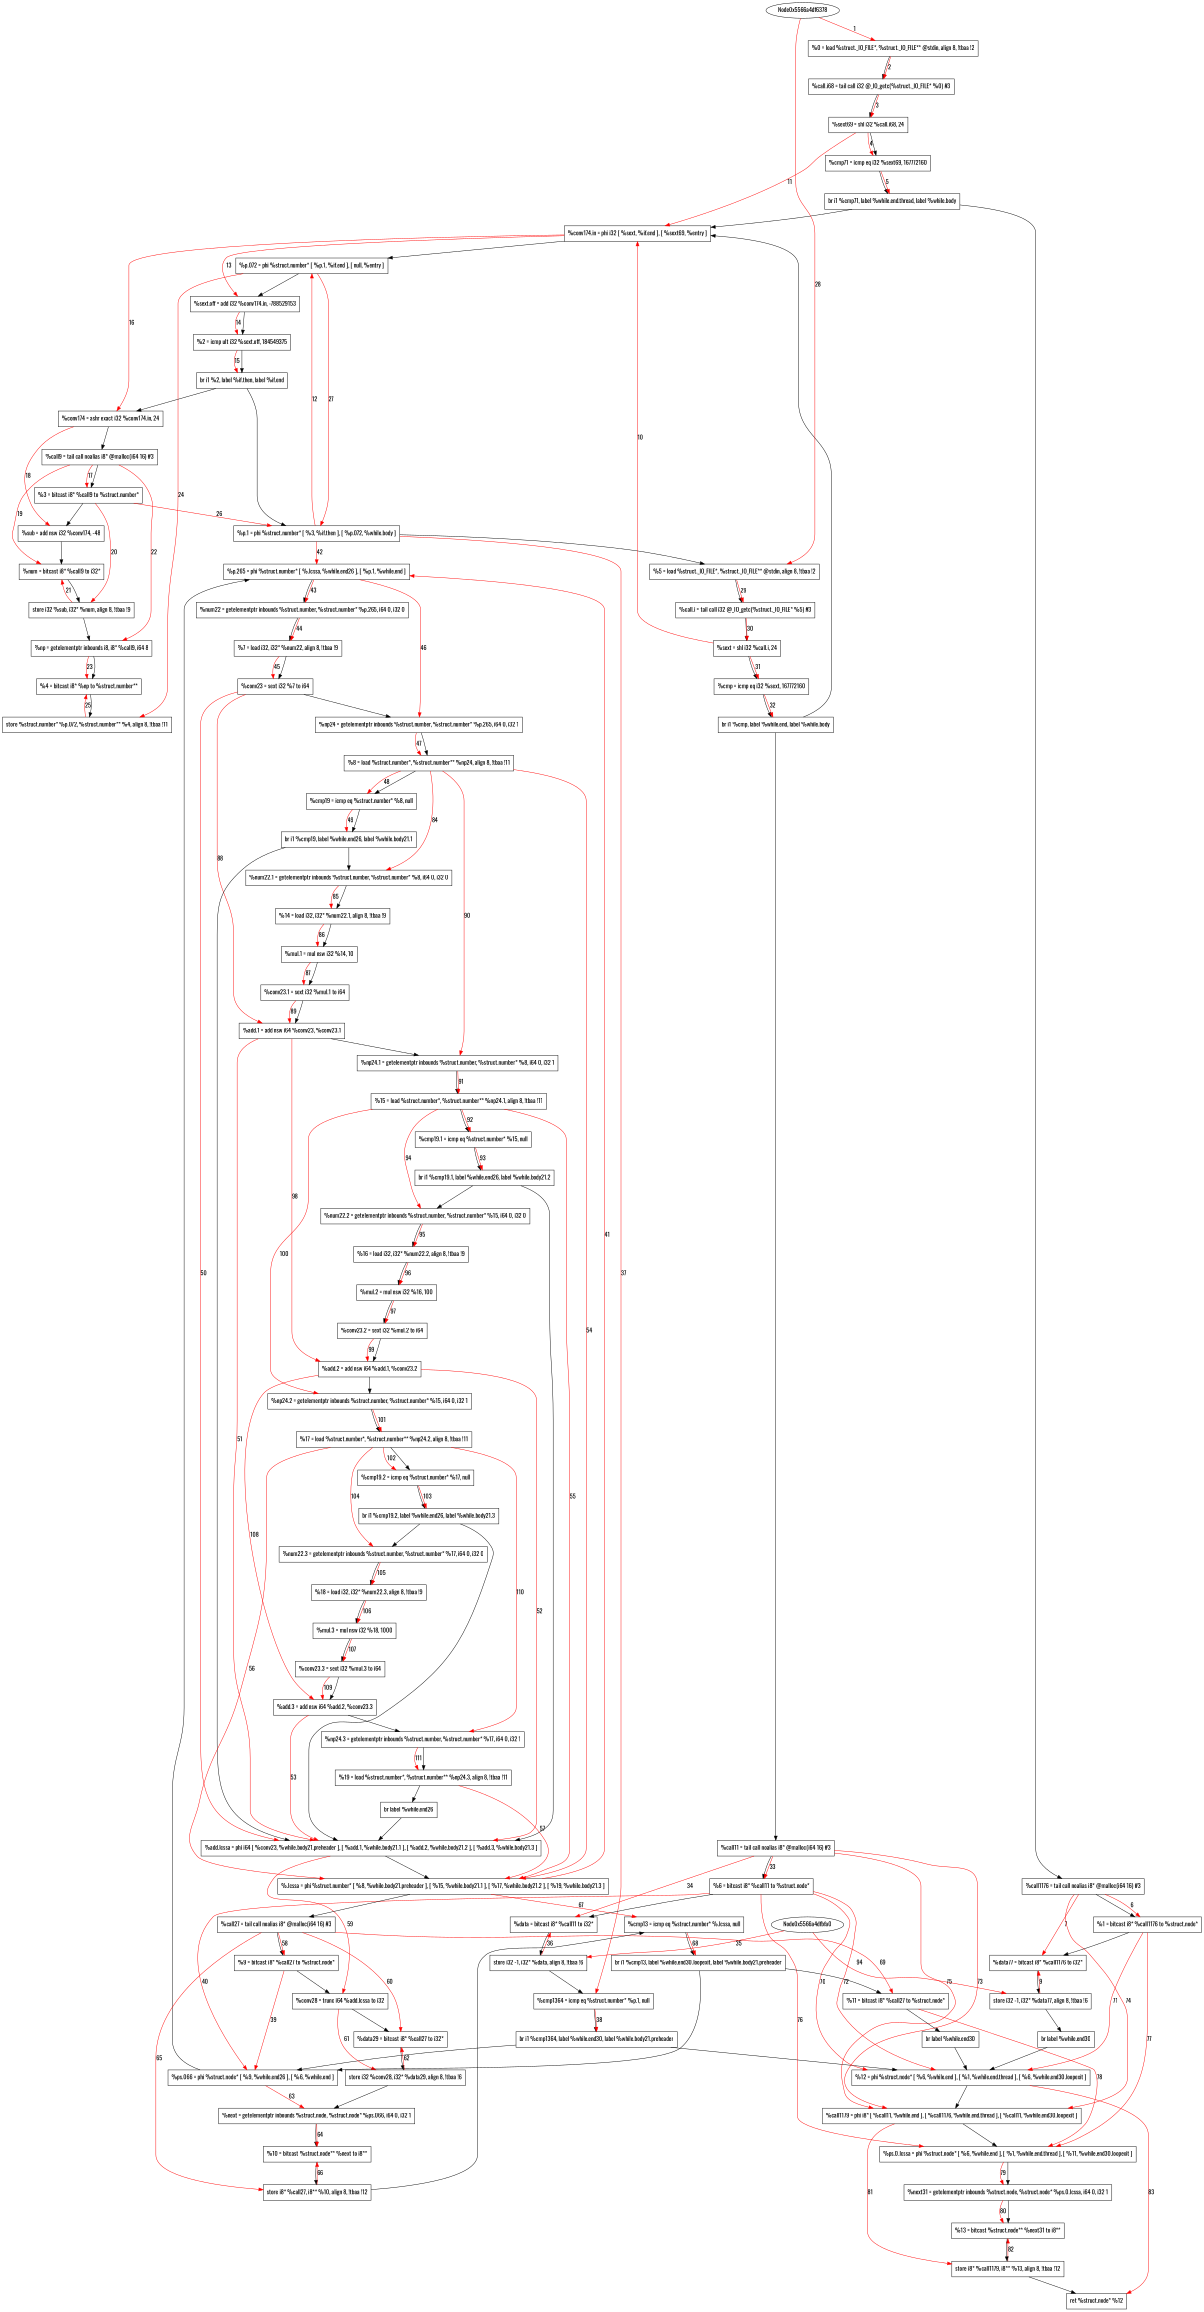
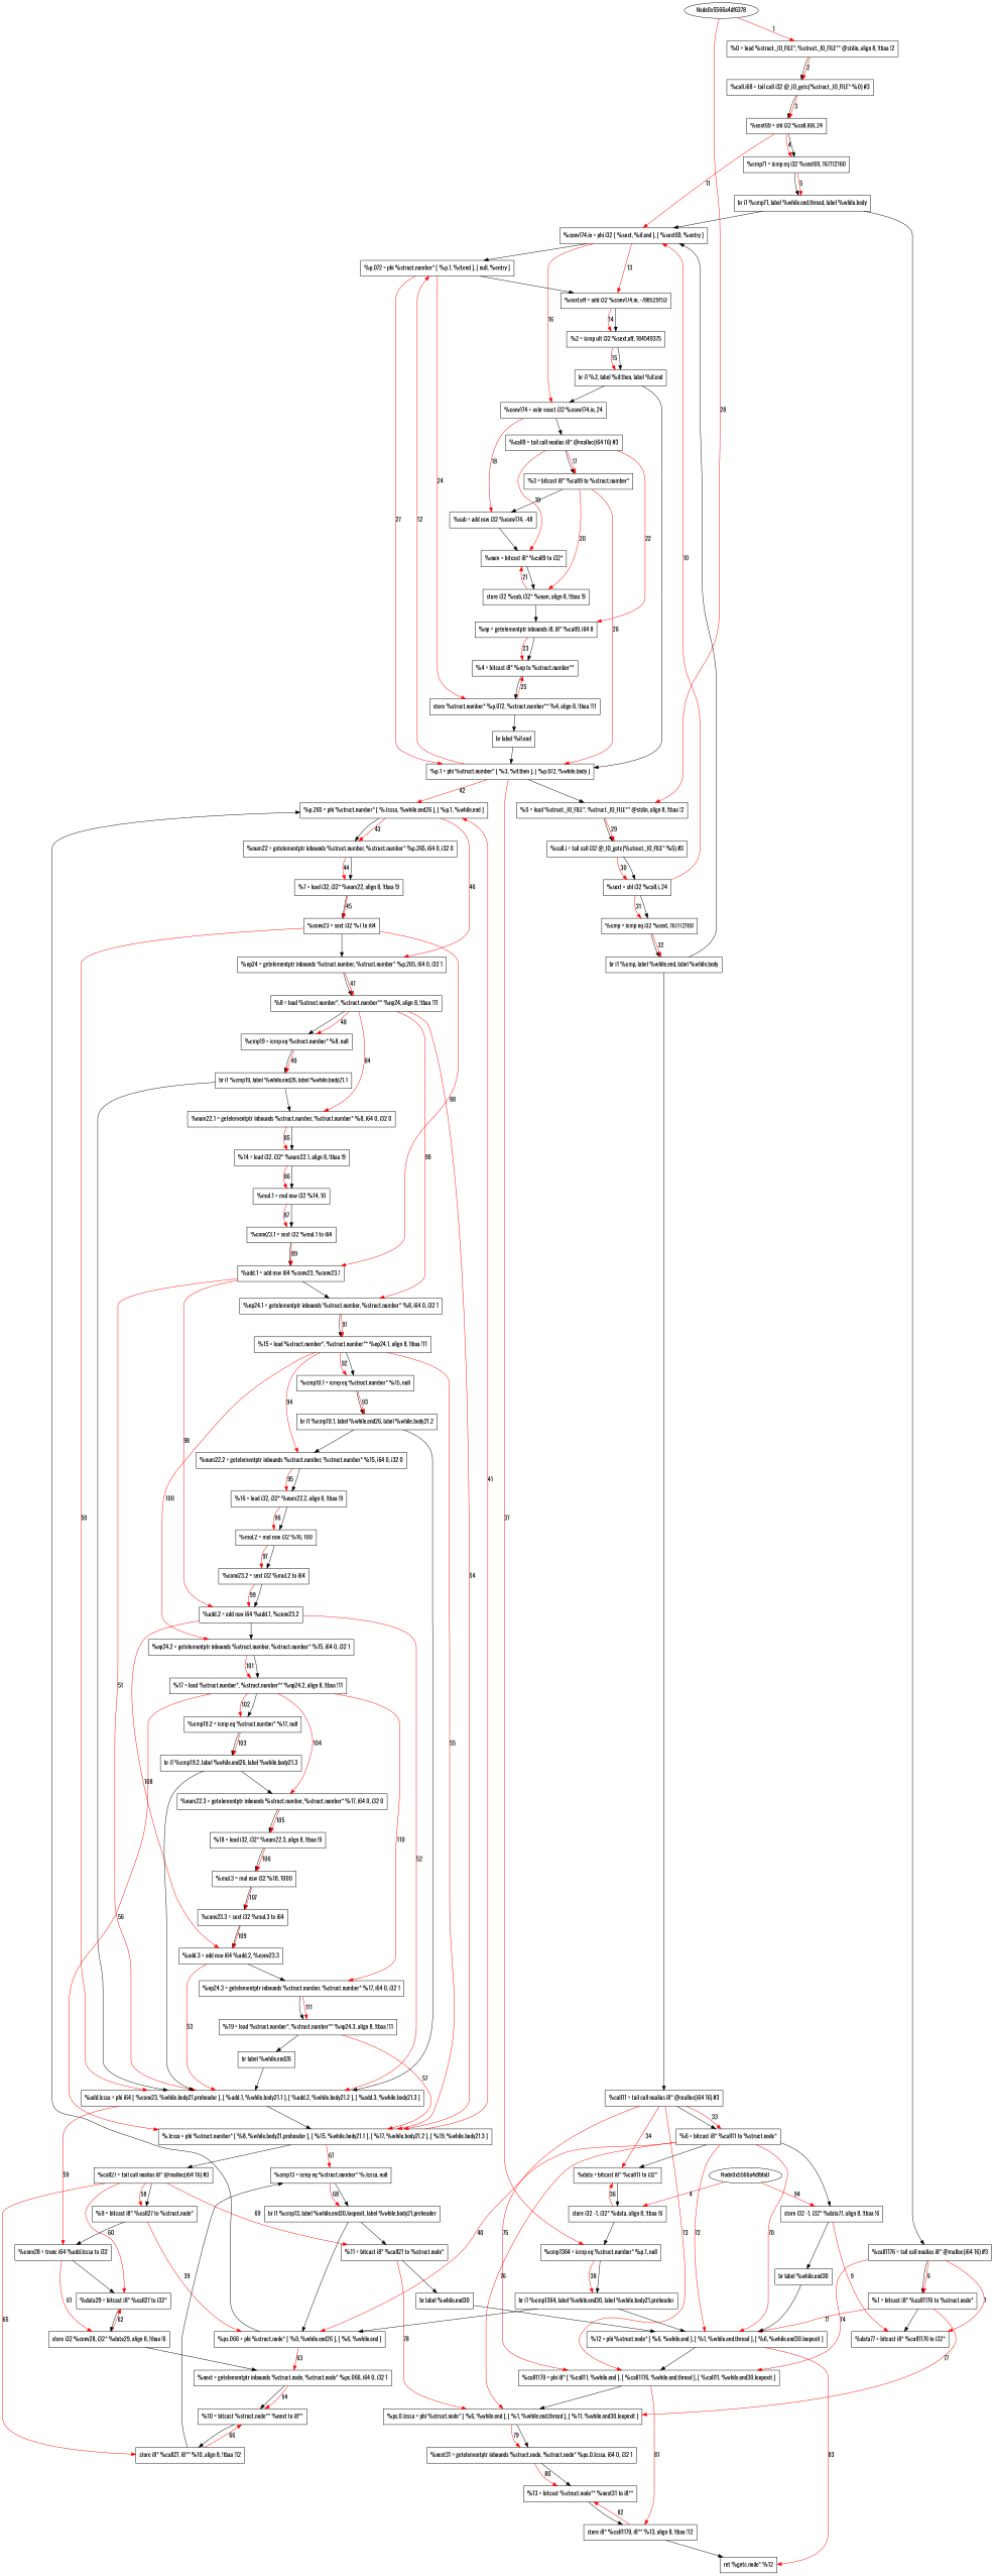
  digraph {
    fontname=Oswald
    node [fontname=Oswald shape=record]
    edge [fontname=Oswald color=red]
    n1 [label="  %0 = load %struct._IO_FILE*, %struct._IO_FILE** @stdin, align 8, !tbaa !2"]
    n2 [label="  %call.i68 = tail call i32 @_IO_getc(%struct._IO_FILE* %0) #3"]
    n3 [label="  %sext69 = shl i32 %call.i68, 24"]
    n4 [label="  %cmp71 = icmp eq i32 %sext69, 167772160"]
    n5 [label="  %conv174.in = phi i32 [ %sext, %if.end ], [ %sext69, %entry ]"]
    n6 [label="  br i1 %cmp71, label %while.end.thread, label %while.body"]
    n7 [label="  %p.072 = phi %struct.number* [ %p.1, %if.end ], [ null, %entry ]"]
    n8 [label="  %sext.off = add i32 %conv174.in, -788529153"]
    n9 [label="  %conv174 = ashr exact i32 %conv174.in, 24"]
    n10 [label="  %call1176 = tail call noalias i8* @malloc(i64 16) #3"]
    n11 [label="  %1 = bitcast i8* %call1176 to %struct.node*"]
    n12 [label="  %data77 = bitcast i8* %call1176 to i32*"]
    n13 [label="  %call1179 = phi i8* [ %call11, %while.end ], [ %call1176, %while.end.thread ], [ %call11, %while.end30.loopexit ]"]
    n14 [label="  %12 = phi %struct.node* [ %6, %while.end ], [ %1, %while.end.thread ], [ %6, %while.end30.loopexit ]"]
    n15 [label="  %ps.0.lcssa = phi %struct.node* [ %6, %while.end ], [ %1, %while.end.thread ], [ %11, %while.end30.loopexit ]"]
    n16 [label="  store i32 -1, i32* %data77, align 8, !tbaa !6"]
    n17 [label="  store i8* %call1179, i8** %13, align 8, !tbaa !12"]
-   n18 [label="  ret %struct.node* %12"]
+   n18 [label="ret %getc.node* %12"]
    n19 [label="  %next31 = getelementptr inbounds %struct.node, %struct.node* %ps.0.lcssa, i64 0, i32 1"]
    n20 [label="  br label %while.end30"]
    n21 [label="  store %struct.number* %p.072, %struct.number** %4, align 8, !tbaa !11"]
    n22 [label="  %p.1 = phi %struct.number* [ %3, %if.then ], [ %p.072, %while.body ]"]
    n23 [label="  %2 = icmp ult i32 %sext.off, 184549375"]
    n24 [label="  %call9 = tail call noalias i8* @malloc(i64 16) #3"]
    n25 [label="  %sub = add nsw i32 %conv174, -48"]
    n26 [label="  %4 = bitcast i8* %np to %struct.number**"]
+   n27 [label="  br label %if.end"]
    n28 [label="  %5 = load %struct._IO_FILE*, %struct._IO_FILE** @stdin, align 8, !tbaa !2"]
    n29 [label="  %cmp1364 = icmp eq %struct.number* %p.1, null"]
    n30 [label="  %p.265 = phi %struct.number* [ %.lcssa, %while.end26 ], [ %p.1, %while.end ]"]
    n31 [label="  br i1 %2, label %if.then, label %if.end"]
    n32 [label="  %3 = bitcast i8* %call9 to %struct.number*"]
    n33 [label="  %num = bitcast i8* %call9 to i32*"]
    n34 [label="  %np = getelementptr inbounds i8, i8* %call9, i64 8"]
    n35 [label="  store i32 %sub, i32* %num, align 8, !tbaa !9"]
    n36 [label="  %call.i = tail call i32 @_IO_getc(%struct._IO_FILE* %5) #3"]
    n37 [label="  br i1 %cmp1364, label %while.end30, label %while.body21.preheader"]
    n38 [label="  %num22 = getelementptr inbounds %struct.number, %struct.number* %p.265, i64 0, i32 0"]
    n39 [label="  %np24 = getelementptr inbounds %struct.number, %struct.number* %p.265, i64 0, i32 1"]
    n40 [label="  %sext = shl i32 %call.i, 24"]
    n41 [label="  %cmp = icmp eq i32 %sext, 167772160"]
    n42 [label="  br i1 %cmp, label %while.end, label %while.body"]
    n43 [label="  %call11 = tail call noalias i8* @malloc(i64 16) #3"]
    n44 [label="  %6 = bitcast i8* %call11 to %struct.node*"]
    n45 [label="  %data = bitcast i8* %call11 to i32*"]
    n46 [label="  %ps.066 = phi %struct.node* [ %9, %while.end26 ], [ %6, %while.end ]"]
    n47 [label="  store i32 -1, i32* %data, align 8, !tbaa !6"]
    n48 [label="  %next = getelementptr inbounds %struct.node, %struct.node* %ps.066, i64 0, i32 1"]
    n49 [label="  %10 = bitcast %struct.node** %next to i8**"]
    n50 [label="  %7 = load i32, i32* %num22, align 8, !tbaa !9"]
    n51 [label="  %8 = load %struct.number*, %struct.number** %np24, align 8, !tbaa !11"]
    n52 [label="  %conv23 = sext i32 %7 to i64"]
    n53 [label="  %add.lcssa = phi i64 [ %conv23, %while.body21.preheader ], [ %add.1, %while.body21.1 ], [ %add.2, %while.body21.2 ], [ %add.3, %while.body21.3 ]"]
    n54 [label="  %add.1 = add nsw i64 %conv23, %conv23.1"]
    n55 [label="  %.lcssa = phi %struct.number* [ %8, %while.body21.preheader ], [ %15, %while.body21.1 ], [ %17, %while.body21.2 ], [ %19, %while.body21.3 ]"]
    n56 [label="  %conv28 = trunc i64 %add.lcssa to i32"]
    n57 [label="  %np24.1 = getelementptr inbounds %struct.number, %struct.number* %8, i64 0, i32 1"]
    n58 [label="  %add.2 = add nsw i64 %add.1, %conv23.2"]
    n59 [label="  %cmp19 = icmp eq %struct.number* %8, null"]
    n60 [label="  %num22.1 = getelementptr inbounds %struct.number, %struct.number* %8, i64 0, i32 0"]
    n61 [label="  br i1 %cmp19, label %while.end26, label %while.body21.1"]
    n62 [label="  %call27 = tail call noalias i8* @malloc(i64 16) #3"]
    n63 [label="  %cmp13 = icmp eq %struct.number* %.lcssa, null"]
    n64 [label="  %14 = load i32, i32* %num22.1, align 8, !tbaa !9"]
    n65 [label="  %15 = load %struct.number*, %struct.number** %np24.1, align 8, !tbaa !11"]
    n66 [label="  %data29 = bitcast i8* %call27 to i32*"]
    n67 [label="  store i32 %conv28, i32* %data29, align 8, !tbaa !6"]
    n68 [label="  %9 = bitcast i8* %call27 to %struct.node*"]
    n69 [label="  store i8* %call27, i8** %10, align 8, !tbaa !12"]
    n70 [label="  %11 = bitcast i8* %call27 to %struct.node*"]
    n71 [label="  br i1 %cmp13, label %while.end30.loopexit, label %while.body21.preheader"]
    n72 [label="  br label %while.end30"]
    n73 [label="  %13 = bitcast %struct.node** %next31 to i8**"]
    n74 [label="  %mul.1 = mul nsw i32 %14, 10"]
    n75 [label="  %conv23.1 = sext i32 %mul.1 to i64"]
    n76 [label="  %np24.2 = getelementptr inbounds %struct.number, %struct.number* %15, i64 0, i32 1"]
    n77 [label="  %add.3 = add nsw i64 %add.2, %conv23.3"]
    n78 [label="  %cmp19.1 = icmp eq %struct.number* %15, null"]
    n79 [label="  %num22.2 = getelementptr inbounds %struct.number, %struct.number* %15, i64 0, i32 0"]
    n80 [label="  br i1 %cmp19.1, label %while.end26, label %while.body21.2"]
    n81 [label="  %16 = load i32, i32* %num22.2, align 8, !tbaa !9"]
    n82 [label="  %17 = load %struct.number*, %struct.number** %np24.2, align 8, !tbaa !11"]
    n83 [label="  %mul.2 = mul nsw i32 %16, 100"]
    n84 [label="  %conv23.2 = sext i32 %mul.2 to i64"]
    n85 [label="  %np24.3 = getelementptr inbounds %struct.number, %struct.number* %17, i64 0, i32 1"]
    n86 [label="  %cmp19.2 = icmp eq %struct.number* %17, null"]
    n87 [label="  %num22.3 = getelementptr inbounds %struct.number, %struct.number* %17, i64 0, i32 0"]
    n88 [label="  br i1 %cmp19.2, label %while.end26, label %while.body21.3"]
    n89 [label="  %18 = load i32, i32* %num22.3, align 8, !tbaa !9"]
    n90 [label="  %19 = load %struct.number*, %struct.number** %np24.3, align 8, !tbaa !11"]
    n91 [label="  %mul.3 = mul nsw i32 %18, 1000"]
    n92 [label="  %conv23.3 = sext i32 %mul.3 to i64"]
    n93 [label="  br label %while.end26"]
    Node0x5566a4df6378 [shape=""]
    Node0x5566a4dfbfa0 [shape=""]
    n1 -> n2 [color=""]
    n1 -> n2 [label=2]
    n2 -> n3 [color=""]
    n2 -> n3 [label=3]
    n3 -> n4 [color=""]
    n3 -> n4 [label=4]
    n3 -> n5 [label=11]
    n4 -> n6 [color=""]
    n4 -> n6 [label=5]
    n5 -> n7 [color=""]
    n5 -> n8 [label=13]
    n5 -> n9 [label=16]
    n6 -> n5 [color=""]
    n6 -> n10 [color=""]
    n7 -> n8 [color=""]
    n7 -> n21 [label=24]
    n7 -> n22 [label=27]
    n8 -> n23 [color=""]
    n8 -> n23 [label=14]
    n9 -> n24 [color=""]
    n9 -> n25 [label=18]
    n10 -> n11 [color=""]
    n10 -> n11 [label=6]
    n10 -> n12 [label=7]
    n10 -> n13 [label=74]
    n11 -> n12 [color=""]
    n11 -> n14 [label=71]
    n11 -> n15 [label=77]
-   n12 -> n16 [color=""]
+   n44 -> n16 [color=""]
    n13 -> n15 [color=""]
    n13 -> n17 [label=81]
    n14 -> n13 [color=""]
    n14 -> n18 [label=83]
    n15 -> n19 [color=""]
    n15 -> n19 [label=79]
    n16 -> n12 [label=9]
    n16 -> n20 [color=""]
    n17 -> n18 [color=""]
    n17 -> n73 [label=82]
    n19 -> n73 [color=""]
    n19 -> n73 [label=80]
    n20 -> n14 [color=""]
    n21 -> n26 [label=25]
+   n21 -> n27 [color=""]
    n22 -> n7 [label=12]
    n22 -> n28 [color=""]
    n22 -> n29 [label=37]
    n22 -> n30 [label=42]
    n23 -> n31 [color=""]
    n23 -> n31 [label=15]
    n24 -> n32 [color=""]
    n24 -> n32 [label=17]
    n24 -> n33 [label=19]
    n24 -> n34 [label=22]
    n25 -> n33 [color=""]
    n26 -> n21 [color=""]
+   n27 -> n22 [color=""]
    n28 -> n36 [color=""]
    n28 -> n36 [label=29]
    n29 -> n37 [color=""]
    n29 -> n37 [label=38]
    n30 -> n38 [color=""]
    n30 -> n38 [label=43]
    n30 -> n39 [label=46]
    n31 -> n9 [color=""]
    n31 -> n22 [color=""]
    n32 -> n22 [label=26]
    n32 -> n25 [color=""]
    n32 -> n35 [label=20]
    n33 -> n35 [color=""]
    n34 -> n26 [color=""]
    n34 -> n26 [label=23]
    n35 -> n33 [label=21]
    n35 -> n34 [color=""]
    n36 -> n40 [color=""]
    n36 -> n40 [label=30]
    n37 -> n14 [color=""]
    n37 -> n46 [color=""]
    n38 -> n50 [color=""]
    n38 -> n50 [label=44]
    n39 -> n51 [color=""]
    n39 -> n51 [label=47]
    n40 -> n5 [label=10]
    n40 -> n41 [color=""]
    n40 -> n41 [label=31]
    n41 -> n42 [color=""]
    n41 -> n42 [label=32]
    n42 -> n5 [color=""]
    n42 -> n43 [color=""]
    n43 -> n13 [label=73]
    n43 -> n13 [label=75]
    n43 -> n44 [color=""]
    n43 -> n44 [label=33]
    n43 -> n45 [label=34]
    n44 -> n14 [label=70]
    n44 -> n14 [label=72]
    n44 -> n15 [label=76]
    n44 -> n45 [color=""]
    n44 -> n46 [label=40]
    n45 -> n47 [color=""]
    n46 -> n30 [color=""]
    n46 -> n48 [label=63]
    n47 -> n29 [color=""]
    n47 -> n45 [label=36]
    n48 -> n49 [color=""]
    n48 -> n49 [label=64]
    n49 -> n69 [color=""]
    n50 -> n52 [color=""]
    n50 -> n52 [label=45]
    n51 -> n55 [label=54]
    n51 -> n57 [label=90]
    n51 -> n59 [color=""]
    n51 -> n59 [label=48]
    n51 -> n60 [label=84]
    n52 -> n39 [color=""]
    n52 -> n53 [label=50]
    n52 -> n54 [label=88]
    n53 -> n55 [color=""]
    n53 -> n56 [label=59]
    n54 -> n53 [label=51]
    n54 -> n57 [color=""]
    n54 -> n58 [label=98]
    n55 -> n30 [label=41]
    n55 -> n62 [color=""]
    n55 -> n63 [label=67]
    n56 -> n66 [color=""]
    n56 -> n67 [label=61]
    n57 -> n65 [color=""]
    n57 -> n65 [label=91]
    n58 -> n53 [label=52]
    n58 -> n76 [color=""]
    n58 -> n77 [label=108]
    n59 -> n61 [color=""]
    n59 -> n61 [label=49]
    n60 -> n64 [color=""]
    n60 -> n64 [label=85]
    n61 -> n53 [color=""]
    n61 -> n60 [color=""]
    n62 -> n66 [label=60]
    n62 -> n68 [color=""]
    n62 -> n68 [label=58]
    n62 -> n69 [label=65]
    n62 -> n70 [label=69]
    n63 -> n71 [color=""]
    n63 -> n71 [label=68]
    n64 -> n74 [color=""]
    n64 -> n74 [label=86]
    n65 -> n55 [label=55]
    n65 -> n76 [label=100]
    n65 -> n78 [color=""]
    n65 -> n78 [label=92]
    n65 -> n79 [label=94]
    n66 -> n67 [color=""]
    n67 -> n48 [color=""]
    n67 -> n66 [label=62]
    n68 -> n46 [label=39]
    n68 -> n56 [color=""]
    n69 -> n49 [label=66]
    n69 -> n63 [color=""]
    n70 -> n15 [label=78]
    n70 -> n72 [color=""]
    n71 -> n46 [color=""]
    n71 -> n70 [color=""]
    n72 -> n14 [color=""]
    n73 -> n17 [color=""]
    n74 -> n75 [color=""]
    n74 -> n75 [label=87]
    n75 -> n54 [color=""]
    n75 -> n54 [label=89]
    n76 -> n82 [color=""]
    n76 -> n82 [label=101]
    n77 -> n53 [label=53]
    n77 -> n85 [color=""]
    n78 -> n80 [color=""]
    n78 -> n80 [label=93]
    n79 -> n81 [color=""]
    n79 -> n81 [label=95]
    n80 -> n53 [color=""]
    n80 -> n79 [color=""]
    n81 -> n83 [color=""]
    n81 -> n83 [label=96]
    n82 -> n55 [label=56]
    n82 -> n85 [label=110]
    n82 -> n86 [color=""]
    n82 -> n86 [label=102]
    n82 -> n87 [label=104]
    n83 -> n84 [color=""]
    n83 -> n84 [label=97]
    n84 -> n58 [color=""]
    n84 -> n58 [label=99]
    n85 -> n90 [color=""]
    n85 -> n90 [label=111]
    n86 -> n88 [color=""]
    n86 -> n88 [label=103]
    n87 -> n89 [color=""]
    n87 -> n89 [label=105]
    n88 -> n53 [color=""]
    n88 -> n87 [color=""]
    n89 -> n91 [color=""]
    n89 -> n91 [label=106]
    n90 -> n55 [label=57]
    n90 -> n93 [color=""]
    n91 -> n92 [color=""]
    n91 -> n92 [label=107]
    n92 -> n77 [color=""]
    n92 -> n77 [label=109]
    n93 -> n53 [color=""]
    Node0x5566a4df6378 -> n1 [label=1]
    Node0x5566a4df6378 -> n28 [label=28]
    Node0x5566a4dfbfa0 -> n16 [label=94]
-   Node0x5566a4dfbfa0 -> n47 [label=35]
+   Node0x5566a4dfbfa0 -> n47 [label=4]
  }
